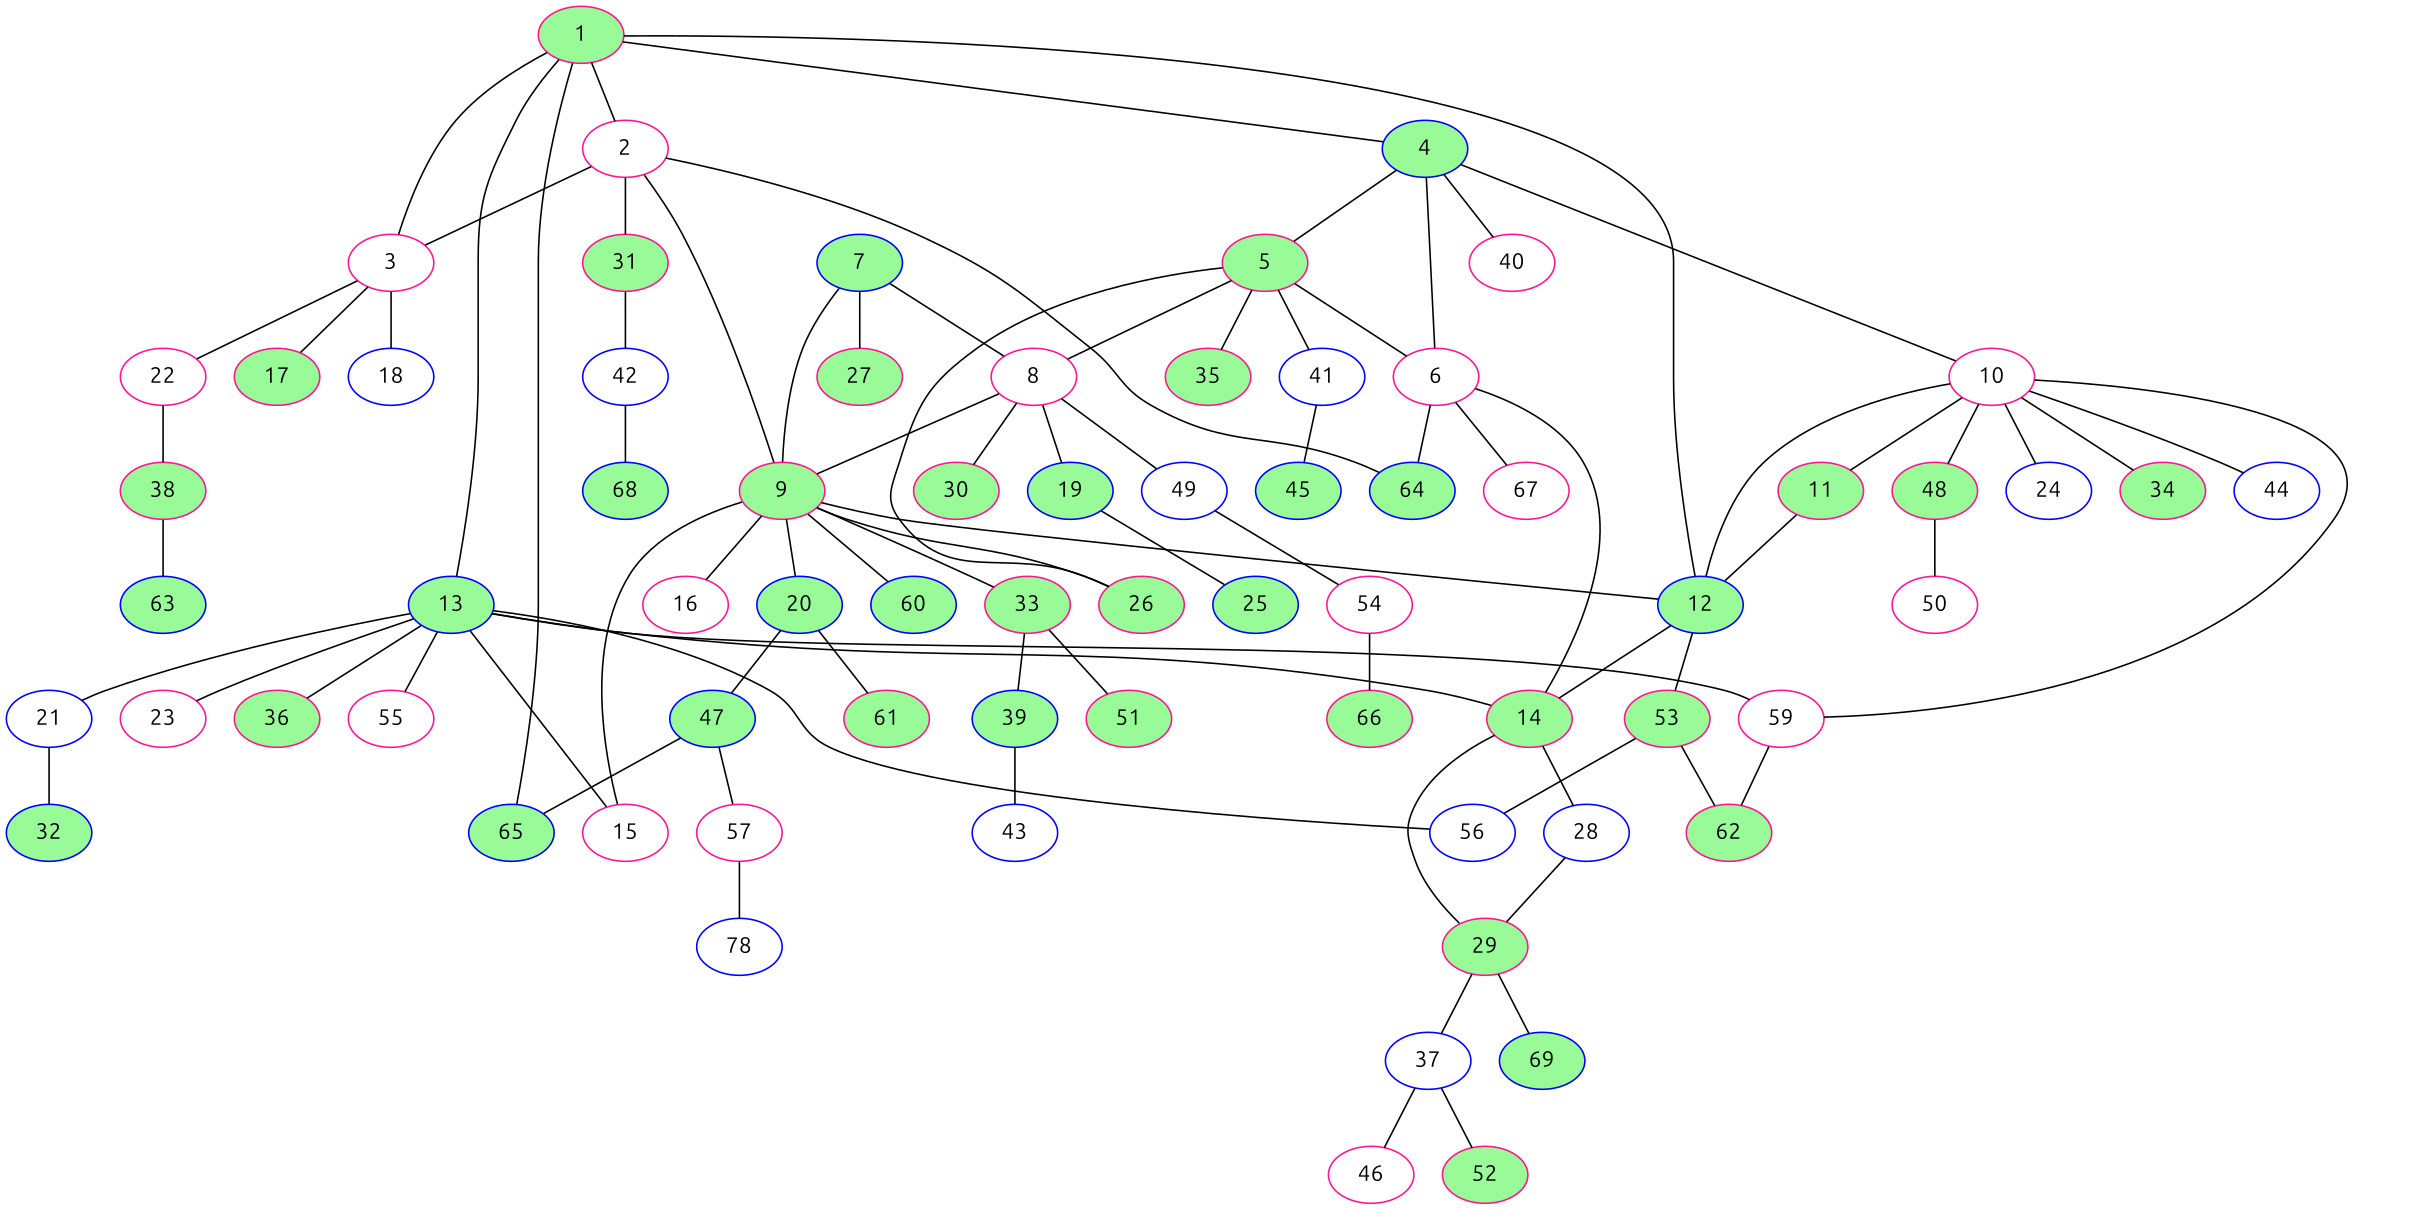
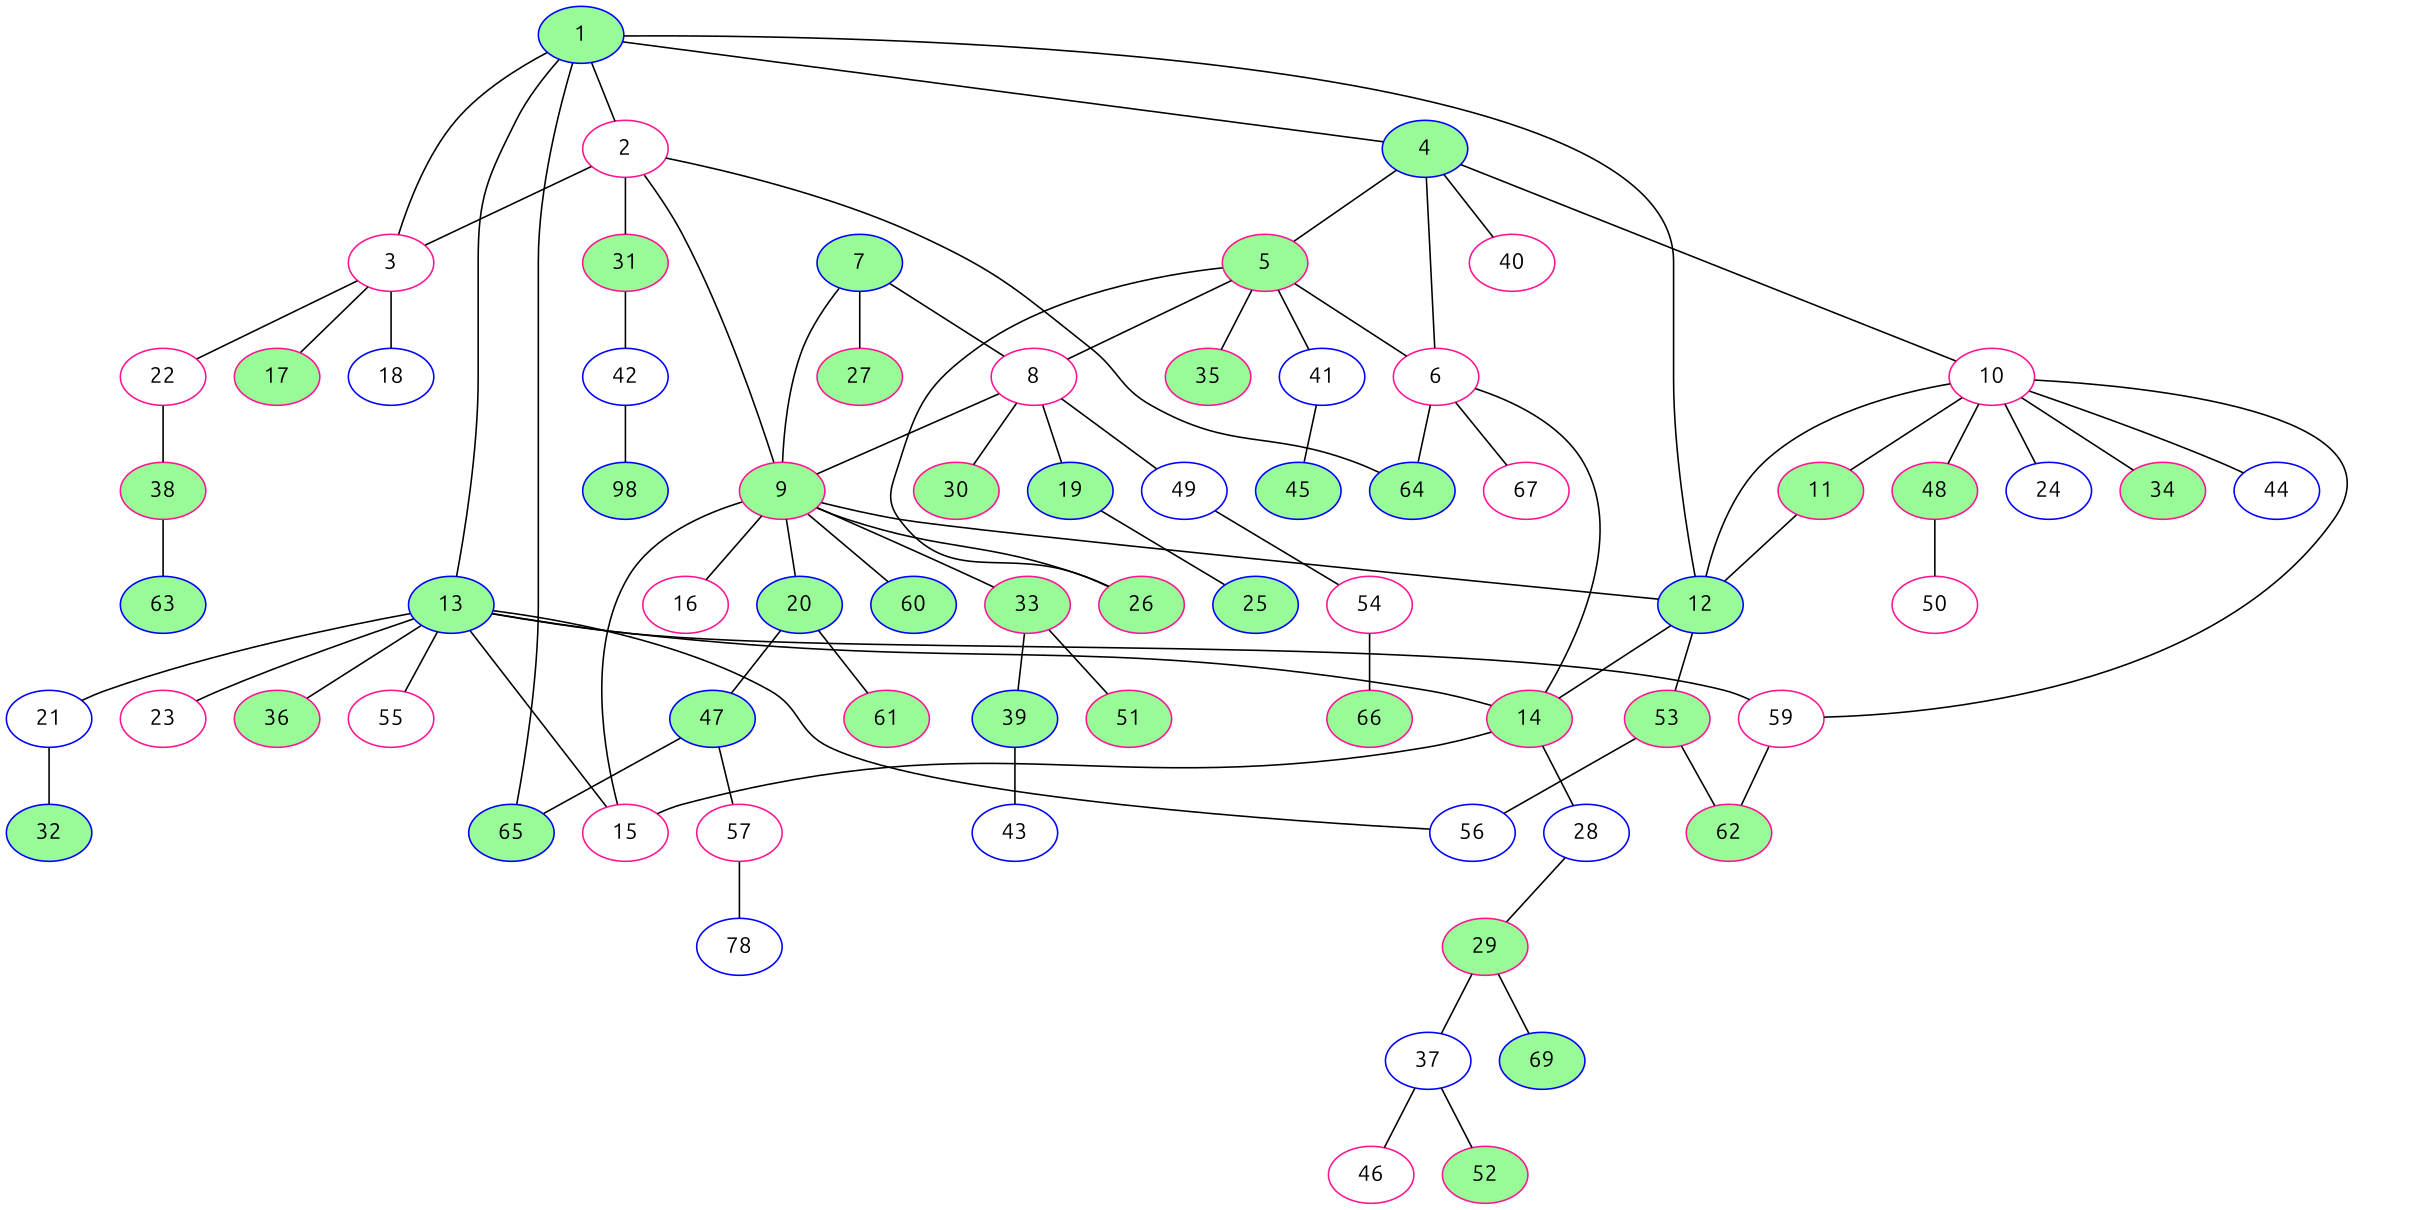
  graph {
    fontname=Ubuntu
    node [color=deeppink fillcolor=palegreen fontname=Ubuntu style=filled]
    edge [fontname=Ubuntu]
    2 [fillcolor=white]
-   1
+   1 [color=blue]
    3 [fillcolor=white]
    4 [color=blue]
    12 [color=blue]
    13 [color=blue]
    65 [color=blue]
    9
    31
    64 [color=blue]
    17
    18 [color=blue fillcolor=white]
    22 [fillcolor=white]
    5
    6 [fillcolor=white]
    10 [fillcolor=white]
    40 [fillcolor=white]
    14
    53
    15 [fillcolor=white]
    59 [fillcolor=white]
    21 [color=blue fillcolor=white]
    23 [fillcolor=white]
    36
    55 [fillcolor=white]
    56 [color=blue fillcolor=white]
    26
    16 [fillcolor=white]
    20 [color=blue]
    33
    60 [color=blue]
    42 [color=blue fillcolor=white]
    38
    8 [fillcolor=white]
    35
    41 [color=blue fillcolor=white]
    67 [fillcolor=white]
    11
    24 [color=blue fillcolor=white]
    34
    44 [color=blue fillcolor=white]
    48
    19 [color=blue]
    30
    49 [color=blue fillcolor=white]
    45 [color=blue]
    28 [color=blue fillcolor=white]
    7 [color=blue]
    27
    25 [color=blue]
    54 [fillcolor=white]
    47 [color=blue]
    61
    39 [color=blue]
    51
    50 [fillcolor=white]
    62
    32 [color=blue]
    29
    57 [fillcolor=white]
    63 [color=blue]
    37 [color=blue fillcolor=white]
    69 [color=blue]
    46 [fillcolor=white]
    52
-   68 [color=blue]
+   68 [color=blue label=98]
    43 [color=blue fillcolor=white]
    n68 [color=blue fillcolor=white label=78]
    66
    2 -- 3
    2 -- 9
    2 -- 31
    2 -- 64
    1 -- 2
    1 -- 3
    1 -- 4
    1 -- 12
    1 -- 13
    1 -- 65
    3 -- 17
    3 -- 18
    3 -- 22
    4 -- 5
    4 -- 6
    4 -- 10
    4 -- 40
    12 -- 14
    12 -- 53
    13 -- 14
    13 -- 15
    13 -- 59
    13 -- 21
    13 -- 23
    13 -- 36
    13 -- 55
    13 -- 56
    9 -- 12
    9 -- 15
    9 -- 26
    9 -- 16
    9 -- 20
    9 -- 33
    9 -- 60
    31 -- 42
    22 -- 38
    5 -- 6
    5 -- 26
    5 -- 8
    5 -- 35
    5 -- 41
    6 -- 64
    6 -- 14
    6 -- 67
    10 -- 12
    10 -- 59
    10 -- 11
    10 -- 24
    10 -- 34
    10 -- 44
    10 -- 48
-   14 -- 29
+   14 -- 15
    14 -- 28
    53 -- 56
    53 -- 62
    59 -- 62
    21 -- 32
    20 -- 47
    20 -- 61
    33 -- 39
    33 -- 51
    42 -- 68
    38 -- 63
    8 -- 9
    8 -- 19
    8 -- 30
    8 -- 49
    41 -- 45
    11 -- 12
    48 -- 50
    19 -- 25
    49 -- 54
    28 -- 29
    7 -- 9
    7 -- 8
    7 -- 27
    54 -- 66
    47 -- 65
    47 -- 57
    39 -- 43
    29 -- 37
    29 -- 69
    57 -- n68
    37 -- 46
    37 -- 52
  }
